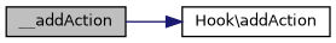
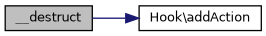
  digraph {
    rankdir=LR
    node [color=black fontname=Helvetica fontsize=10 shape=record style=filled]
-   n1 [fillcolor=grey75 fontcolor=black height=0.2 label=__addAction width=0.4]
+   n1 [fillcolor=grey75 fontcolor=black height=0.2 label=__destruct width=0.4]
    n2 [fillcolor=white height=0.2 label="Hook\\addAction" width=0.4]
    n1 -> n2 [color=midnightblue fontname=Helvetica fontsize=10 labelfontname=Helvetica labelfontsize=10 style=solid]
  }
